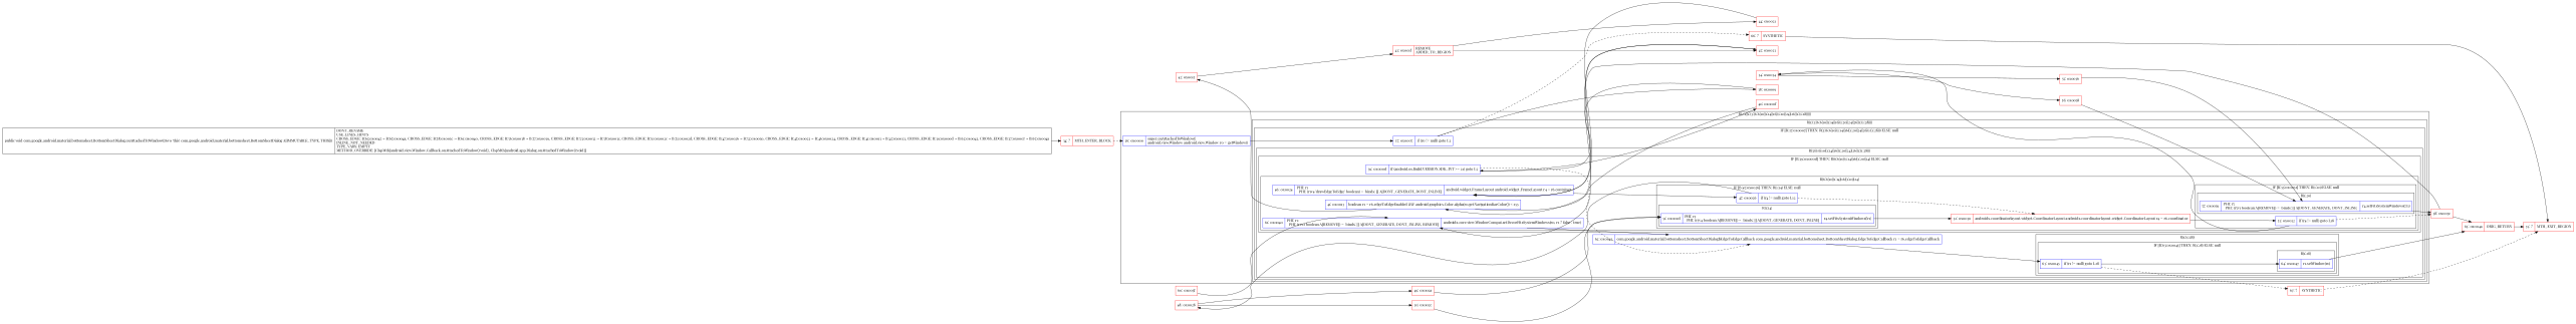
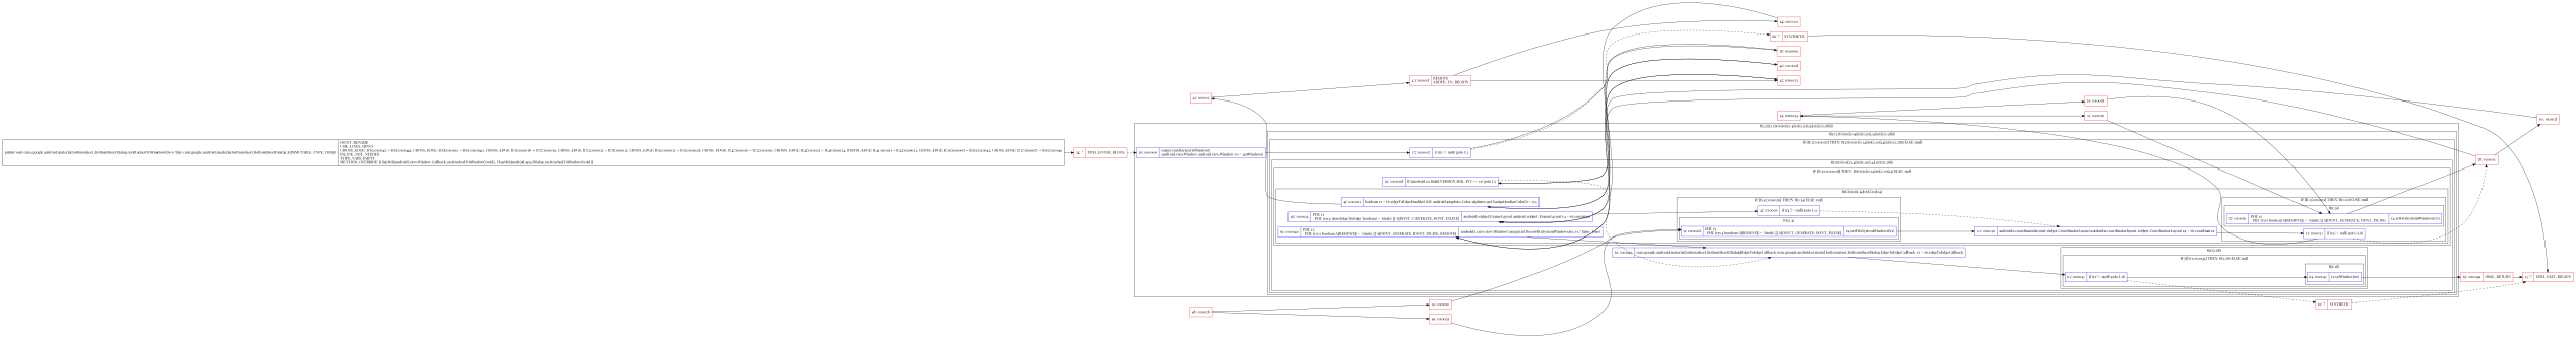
  digraph {
    fontname="Playfair Display"
    rankdir=LR
    node [color=red fontname="Playfair Display" shape=record]
    edge [fontname="Playfair Display"]
    n1 [color=blue label="{51\:\ 0x002d|PHI: r5 \l  PHI: (r5v4 boolean A[REMOVE]) =  binds: [] A[DONT_GENERATE, DONT_INLINE]\l|r4.setFitsSystemWindows(!r1)\l}"]
    n2 [color=blue label="{47\:\ 0x0026|if (r4 != null) goto L12\l}"]
    n3 [color=blue label="{57\:\ 0x0039|PHI: r5 \l  PHI: (r5v1 boolean A[REMOVE]) =  binds: [] A[DONT_GENERATE, DONT_INLINE]\l|r4.setFitsSystemWindows(!r1)\l}"]
    n4 [color=blue label="{53\:\ 0x0032|if (r4 != null) goto L18\l}"]
    n5 [color=blue label="{41\:\ 0x0013|boolean r1 = r6.edgeToEdgeEnabled && android.graphics.Color.alpha(r0.getNavigationBarColor()) \< 255\l}"]
    n6 [color=blue label="{46\:\ 0x0024|PHI: r1 \l  PHI: (r1v4 'drawEdgeToEdge' boolean) =  binds: [] A[DONT_GENERATE, DONT_INLINE]\l|android.widget.FrameLayout android.widget.FrameLayout r4 = r6.container\l}"]
-   n7 [label="{52\:\ 0x0030|androidx.coordinatorlayout.widget.CoordinatorLayout androidx.coordinatorlayout.widget.CoordinatorLayout r4 = r6.coordinator\l}"]
+   n7 [color=blue label="{52\:\ 0x0030|androidx.coordinatorlayout.widget.CoordinatorLayout androidx.coordinatorlayout.widget.CoordinatorLayout r4 = r6.coordinator\l}"]
    n8 [color=blue label="{61\:\ 0x0040|PHI: r2 \l  PHI: (r2v2 boolean A[REMOVE]) =  binds: [] A[DONT_GENERATE, DONT_INLINE, REMOVE]\l|androidx.core.view.WindowCompat.setDecorFitsSystemWindows(r0, r1 ? false : true)\l}"]
    n9 [color=blue label="{39\:\ 0x000d|if (android.os.Build.VERSION.SDK_INT \>= 21) goto L5\l}"]
    n10 [color=blue label="{64\:\ 0x0047|r1.setWindow(r0)\l}"]
    n11 [color=blue label="{63\:\ 0x0045|if (r1 != null) goto L28\l}"]
    n12 [color=blue label="{62\:\ 0x0043|com.google.android.material.bottomsheet.BottomSheetDialog$EdgeToEdgeCallback com.google.android.material.bottomsheet.BottomSheetDialog.EdgeToEdgeCallback r1 = r6.edgeToEdgeCallback\l}"]
    n13 [color=blue label="{37\:\ 0x0007|if (r0 != null) goto L3\l}"]
    n14 [color=blue label="{36\:\ 0x0000|super.onAttachedToWindow()\landroid.view.Window android.view.Window r0 = getWindow()\l}"]
    n15 [label="{48\:\ 0x0028}"]
    n16 [label="{58\:\ 0x003c}"]
    n17 [label="{54\:\ 0x0034}"]
    n18 [label="{42\:\ 0x0015}"]
    n19 [label="{45\:\ 0x0023}"]
    n20 [label="{40\:\ 0x000f}"]
    n21 [label="{65\:\ 0x004a|ORIG_RETURN\l}"]
    n22 [label="{67\:\ ?|SYNTHETIC\l}"]
    n23 [label="{38\:\ 0x0009}"]
    n24 [label="{66\:\ ?|SYNTHETIC\l}"]
    n25 [label="{35\:\ ?|MTH_EXIT_REGION\l}"]
    n26 [label="{43\:\ 0x001f|REMOVE\lADDED_TO_REGION\l}"]
    n27 [label="{49\:\ 0x002a}"]
    n28 [label="{50\:\ 0x002c}"]
    n29 [label="{55\:\ 0x0036}"]
    n30 [label="{56\:\ 0x0038}"]
    n31 [label="{60\:\ 0x003f}"]
    n32 [label="{34\:\ ?|MTH_ENTER_BLOCK\l}"]
    n33 [label="{44\:\ 0x0021}"]
    n34 [label="{public void com.google.android.material.bottomsheet.BottomSheetDialog.onAttachedToWindow((r6v0 'this' com.google.android.material.bottomsheet.BottomSheetDialog A[IMMUTABLE_TYPE, THIS]))  | DONT_RENAME\lUSE_LINES_HINTS\lCROSS_EDGE: B:63:0x0045 \-\> B:65:0x004a, CROSS_EDGE: B:58:0x003c \-\> B:61:0x0040, CROSS_EDGE: B:56:0x0038 \-\> B:57:0x0039, CROSS_EDGE: B:53:0x0032 \-\> B:58:0x003c, CROSS_EDGE: B:50:0x002c \-\> B:51:0x002d, CROSS_EDGE: B:47:0x0026 \-\> B:52:0x0030, CROSS_EDGE: B:45:0x0023 \-\> B:46:0x0024, CROSS_EDGE: B:41:0x0013 \-\> B:45:0x0023, CROSS_EDGE: B:39:0x000d \-\> B:62:0x0043, CROSS_EDGE: B:37:0x0007 \-\> B:65:0x004a\lINLINE_NOT_NEEDED\lTYPE_VARS: EMPTY\lMETHOD_OVERRIDE: [ClspMth\{android.view.Window.Callback.onAttachedToWindow():void\}, ClspMth\{android.app.Dialog.onAttachedToWindow():void\}]\l}" color=""]
    subgraph cluster_1 {
      label="R(2:1|(1:(3:(6:6|10|(1:14)|16|(1:20)|24)|26|(1:(1:28)))))"
      n14
      subgraph cluster_2 {
        label="R(1:(3:(6:6|10|(1:14)|16|(1:20)|24)|26|(1:(1:28))))"
        subgraph cluster_3 {
          label="IF [B:37:0x0007] THEN: R(3:(6:6|10|(1:14)|16|(1:20)|24)|26|(1:(1:28))) ELSE: null"
          n13
          subgraph cluster_4 {
            label="R(3:(6:6|10|(1:14)|16|(1:20)|24)|26|(1:(1:28)))"
            n12
            subgraph cluster_5 {
              label="IF [B:39:0x000d] THEN: R(6:6|10|(1:14)|16|(1:20)|24) ELSE: null"
              n9
              subgraph cluster_6 {
                label="R(6:6|10|(1:14)|16|(1:20)|24)"
                n5
                n6
                n7
                n8
                subgraph cluster_7 {
                  label="IF [B:47:0x0026] THEN: R(1:14) ELSE: null"
                  n2
                  subgraph cluster_8 {
                    label="R(1:14)"
                    n1
                  }
                }
                subgraph cluster_9 {
                  label="IF [B:53:0x0032] THEN: R(1:20) ELSE: null"
                  n4
                  subgraph cluster_10 {
                    label="R(1:20)"
                    n3
                  }
                }
              }
            }
            subgraph cluster_11 {
              label="R(1:(1:28))"
              subgraph cluster_12 {
                label="IF [B:63:0x0045] THEN: R(1:28) ELSE: null"
                n11
                subgraph cluster_13 {
                  label="R(1:28)"
                  n10
                }
              }
            }
          }
        }
      }
    }
    n1 -> n7
    n2 -> n7 [style=dashed]
-   n2 -> n15
    n3 -> n16
    n4 -> n16 [style=dashed]
    n4 -> n17
    n5 -> n18
    n5 -> n19
    n6 -> n2
    n7 -> n4
    n8 -> n12
    n9 -> n12 [style=dashed]
    n9 -> n20
    n10 -> n21
    n11 -> n10
    n11 -> n22 [style=dashed]
    n12 -> n11
    n13 -> n23
    n13 -> n24 [style=dashed]
    n14 -> n13
    n15 -> n27
    n15 -> n28
    n16 -> n8
-   n16 -> n21
+   n16 -> n31
    n17 -> n29
    n17 -> n30
    n18 -> n26
    n19 -> n6
    n20 -> n5
    n21 -> n25
    n22 -> n25 [style=dashed]
    n23 -> n9
    n24 -> n25
    n26 -> n19
    n26 -> n33
    n27 -> n1
    n28 -> n1
    n29 -> n3
    n30 -> n3
    n31 -> n8
    n32 -> n14 [style=dashed]
    n33 -> n6
    n34 -> n32
  }
